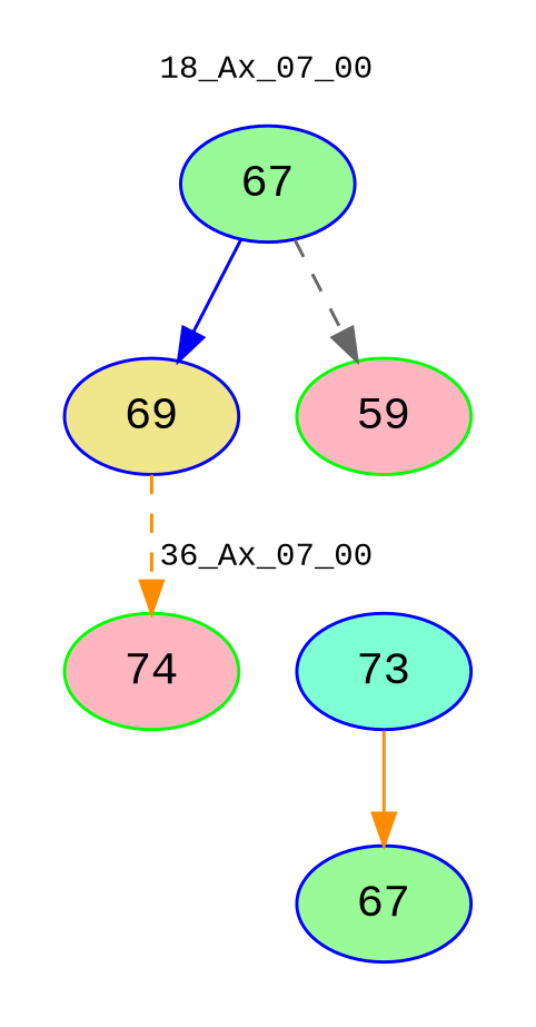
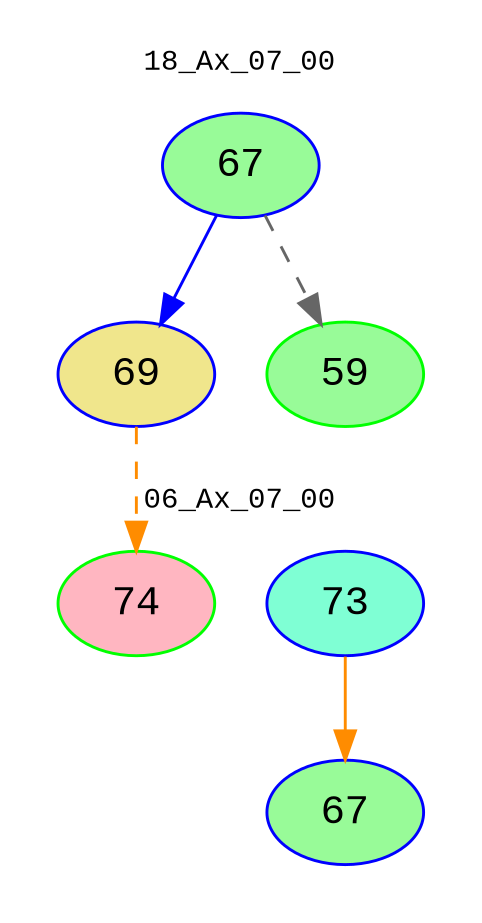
  digraph {
    fontname="Liberation Mono"
    node [color=blue fillcolor=palegreen fontname="Liberation Mono" style=filled]
    edge [color=darkorange fontname="Liberation Mono" style=solid]
    n1 [fillcolor=aquamarine label=73]
    n2 [label=67]
    n3 [color=green fillcolor=lightpink label=74]
    n4 [label=67]
    n5 [fillcolor=khaki label=69]
-   n6 [color=green fillcolor=lightpink label=59]
+   n6 [color=green label=59]
    subgraph cluster_1 {
      color=white
      fontsize=10
-     label="36_Ax_07_00"
+     label="06_Ax_07_00"
      n1
      n2
      n3
    }
    subgraph cluster_2 {
      color=white
      fontsize=10
      label="18_Ax_07_00"
      n4
      n5
      n6
    }
    n1 -> n2
    n4 -> n5 [color=blue]
    n4 -> n6 [color=gray40 style=dashed]
    n5 -> n3 [style=dashed]
  }
